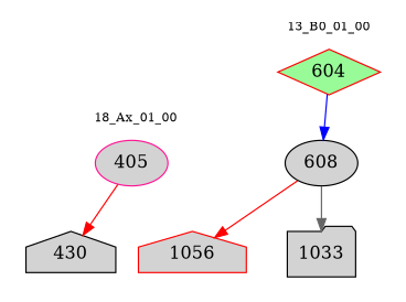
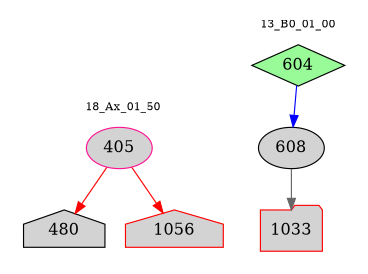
  digraph {
    node [color=black fillcolor=lightgrey shape=ellipse style=filled]
    edge [color=red]
    n1 [color=deeppink label=405]
    n2 [color=red label=1056 shape=house]
-   n3 [label=430 shape=house]
-   n4 [color=red fillcolor=palegreen label=604 shape=diamond]
+   n3 [label=480 shape=house]
+   n4 [fillcolor=palegreen label=604 shape=diamond]
    n5 [label=608]
-   n6 [label=1033 shape=folder]
+   n6 [color=red label=1033 shape=folder]
    subgraph cluster_1 {
      color=white
      fontsize=10
-     label="18_Ax_01_00"
+     label="18_Ax_01_50"
      n1
      n2
      n3
    }
    subgraph cluster_2 {
      color=white
      fontsize=10
      label="13_B0_01_00"
      n4
      n5
      n6
    }
-   n5 -> n2
+   n1 -> n2
    n1 -> n3
    n4 -> n5 [color=blue]
    n5 -> n6 [color=gray40]
  }
